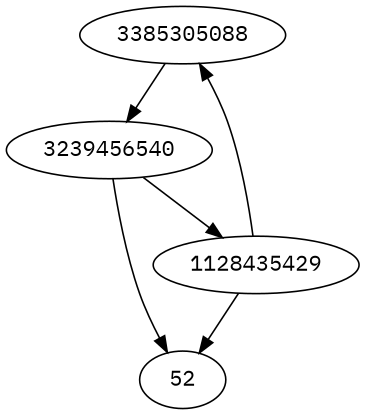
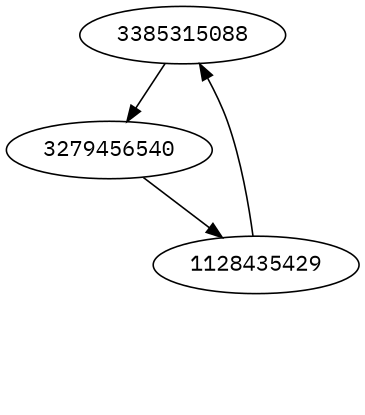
  strict digraph {
    fontname="IBM Plex Mono"
    node [fontname="IBM Plex Mono"]
    edge [fontname="IBM Plex Mono"]
-   3385305088
-   3239456540
-   52
+   3385305088 [label=3385315088]
+   3239456540 [label=3279456540]
    n4 [label=1128435429]
    3385305088 -> 3239456540
-   3239456540 -> 52
    3239456540 -> n4
    n4 -> 3385305088
-   n4 -> 52
  }
